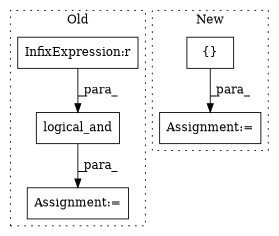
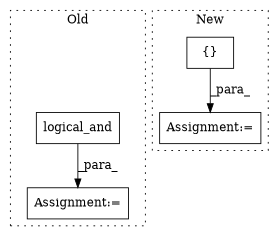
  digraph {
    node [a=7 shape=box]
    n1 [a=32 l="12,1" label=logical_and s="5648,5694"]
    n2 [l=1 label="Assignment:=" s=5635]
-   n3 [a=27 l=4 label="InfixExpression:r" s=5665]
    n4 [a=4 l="1,1" label="{}" s="5596,5627"]
    n5 [l=2 label="Assignment:=" s=5562]
    subgraph cluster_1 {
      label=Old
      style=dotted
      n1
      n2
-     n3
    }
    subgraph cluster_2 {
      label=New
      style=dotted
      n4
      n5
    }
    n1 -> n2 [label=_para_]
-   n3 -> n1 [label=_para_]
    n4 -> n5 [label=_para_]
  }
